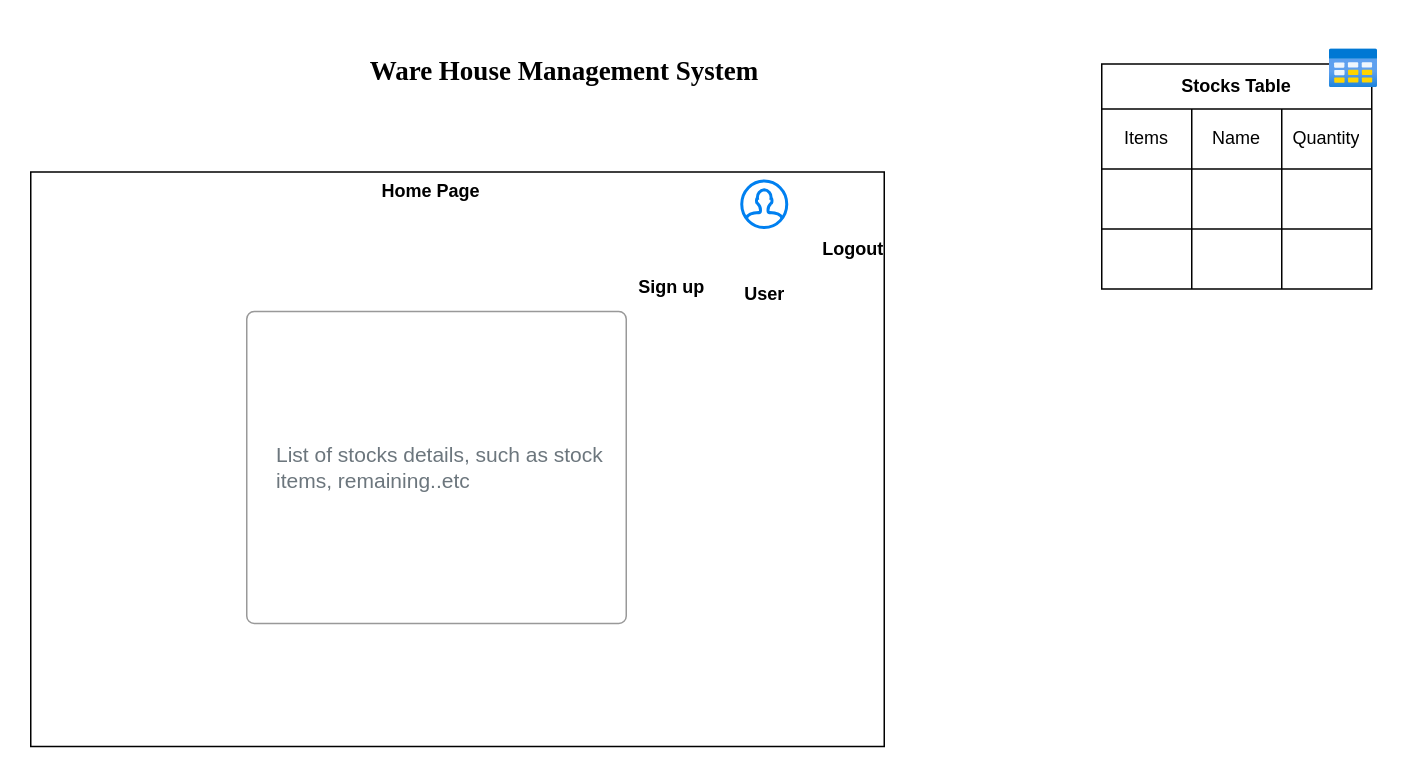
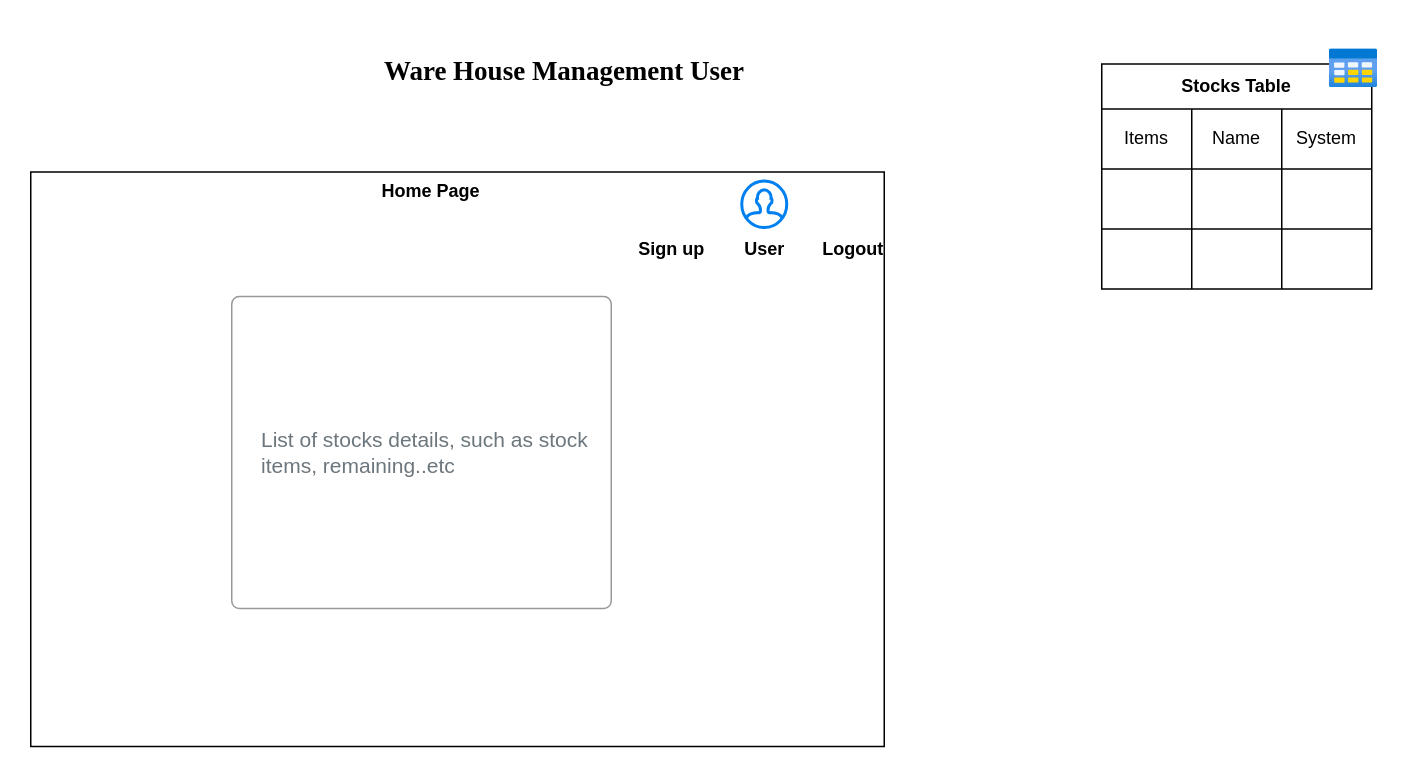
  <mxCell id="0" />
  <mxCell id="1" parent="0" />
- <mxCell id="2" value="&lt;h2&gt;&lt;font face=&quot;Times New Roman&quot; style=&quot;font-size: 18px&quot;&gt;Ware House Management System&lt;/font&gt;&lt;/h2&gt;" style="text;html=1;strokeColor=none;fillColor=none;align=center;verticalAlign=middle;whiteSpace=wrap;rounded=0;" vertex="1" parent="1"><mxGeometry x="231" y="37" width="290" height="20" as="geometry" /></mxCell>
+ <mxCell id="2" value="&lt;h2&gt;&lt;font face=&quot;Times New Roman&quot; style=&quot;font-size: 18px&quot;&gt;Ware House Management User&lt;/font&gt;&lt;/h2&gt;" style="text;html=1;strokeColor=none;fillColor=none;align=center;verticalAlign=middle;whiteSpace=wrap;rounded=0;" vertex="1" parent="1"><mxGeometry x="231" y="37" width="290" height="20" as="geometry" /></mxCell>
  <mxCell id="3" value="" style="shape=image;html=1;verticalAlign=top;verticalLabelPosition=bottom;labelBackgroundColor=#ffffff;imageAspect=0;aspect=fixed;image=https://cdn3.iconfinder.com/data/icons/shopping-and-retail-15/512/Market-128.png" vertex="1" parent="1"><mxGeometry x="514" y="20" width="50" height="50" as="geometry" /></mxCell>
  <mxCell id="4" value="Stocks Table" style="shape=table;html=1;whiteSpace=wrap;startSize=30;container=1;collapsible=0;childLayout=tableLayout;fontStyle=1;align=center;" vertex="1" parent="1"><mxGeometry x="734" y="42" width="180" height="150" as="geometry" /></mxCell>
  <mxCell id="5" value="" style="shape=partialRectangle;html=1;whiteSpace=wrap;collapsible=0;dropTarget=0;pointerEvents=0;fillColor=none;top=0;left=0;bottom=0;right=0;points=[[0,0.5],[1,0.5]];portConstraint=eastwest;" vertex="1" parent="4"><mxGeometry y="30" width="180" height="40" as="geometry" /></mxCell>
  <mxCell id="6" value="Items" style="shape=partialRectangle;html=1;whiteSpace=wrap;connectable=0;fillColor=none;top=0;left=0;bottom=0;right=0;overflow=hidden;" vertex="1" parent="5"><mxGeometry width="60" height="40" as="geometry" /></mxCell>
  <mxCell id="7" value="Name" style="shape=partialRectangle;html=1;whiteSpace=wrap;connectable=0;fillColor=none;top=0;left=0;bottom=0;right=0;overflow=hidden;" vertex="1" parent="5"><mxGeometry x="60" width="60" height="40" as="geometry" /></mxCell>
- <mxCell id="8" value="Quantity" style="shape=partialRectangle;html=1;whiteSpace=wrap;connectable=0;fillColor=none;top=0;left=0;bottom=0;right=0;overflow=hidden;" vertex="1" parent="5"><mxGeometry x="120" width="60" height="40" as="geometry" /></mxCell>
+ <mxCell id="8" value="System" style="shape=partialRectangle;html=1;whiteSpace=wrap;connectable=0;fillColor=none;top=0;left=0;bottom=0;right=0;overflow=hidden;" vertex="1" parent="5"><mxGeometry x="120" width="60" height="40" as="geometry" /></mxCell>
  <mxCell id="9" value="" style="shape=partialRectangle;html=1;whiteSpace=wrap;collapsible=0;dropTarget=0;pointerEvents=0;fillColor=none;top=0;left=0;bottom=0;right=0;points=[[0,0.5],[1,0.5]];portConstraint=eastwest;" vertex="1" parent="4"><mxGeometry y="70" width="180" height="40" as="geometry" /></mxCell>
  <mxCell id="10" value="" style="shape=partialRectangle;html=1;whiteSpace=wrap;connectable=0;fillColor=none;top=0;left=0;bottom=0;right=0;overflow=hidden;" vertex="1" parent="9"><mxGeometry width="60" height="40" as="geometry" /></mxCell>
  <mxCell id="11" value="" style="shape=partialRectangle;html=1;whiteSpace=wrap;connectable=0;fillColor=none;top=0;left=0;bottom=0;right=0;overflow=hidden;" vertex="1" parent="9"><mxGeometry x="60" width="60" height="40" as="geometry" /></mxCell>
  <mxCell id="12" value="" style="shape=partialRectangle;html=1;whiteSpace=wrap;connectable=0;fillColor=none;top=0;left=0;bottom=0;right=0;overflow=hidden;" vertex="1" parent="9"><mxGeometry x="120" width="60" height="40" as="geometry" /></mxCell>
  <mxCell id="13" value="" style="shape=partialRectangle;html=1;whiteSpace=wrap;collapsible=0;dropTarget=0;pointerEvents=0;fillColor=none;top=0;left=0;bottom=0;right=0;points=[[0,0.5],[1,0.5]];portConstraint=eastwest;" vertex="1" parent="4"><mxGeometry y="110" width="180" height="40" as="geometry" /></mxCell>
  <mxCell id="14" value="" style="shape=partialRectangle;html=1;whiteSpace=wrap;connectable=0;fillColor=none;top=0;left=0;bottom=0;right=0;overflow=hidden;" vertex="1" parent="13"><mxGeometry width="60" height="40" as="geometry" /></mxCell>
  <mxCell id="15" value="" style="shape=partialRectangle;html=1;whiteSpace=wrap;connectable=0;fillColor=none;top=0;left=0;bottom=0;right=0;overflow=hidden;" vertex="1" parent="13"><mxGeometry x="60" width="60" height="40" as="geometry" /></mxCell>
  <mxCell id="16" value="" style="shape=partialRectangle;html=1;whiteSpace=wrap;connectable=0;fillColor=none;top=0;left=0;bottom=0;right=0;overflow=hidden;" vertex="1" parent="13"><mxGeometry x="120" width="60" height="40" as="geometry" /></mxCell>
  <mxCell id="17" value="" style="aspect=fixed;html=1;points=[];align=center;image;fontSize=12;image=img/lib/azure2/general/Table.svg;" vertex="1" parent="1"><mxGeometry x="886" y="32" width="32" height="26" as="geometry" /></mxCell>
  <mxCell id="18" value="" style="verticalLabelPosition=bottom;verticalAlign=top;html=1;shape=mxgraph.basic.rect;fillColor2=none;strokeWidth=1;size=20;indent=5;" vertex="1" parent="1"><mxGeometry x="20" y="114" width="569" height="383" as="geometry" /></mxCell>
  <mxCell id="19" value="" style="shape=image;html=1;verticalAlign=top;verticalLabelPosition=bottom;labelBackgroundColor=#ffffff;imageAspect=0;aspect=fixed;image=https://cdn4.iconfinder.com/data/icons/basic-ui-2-line/32/house-home-main-menu-start-building-128.png" vertex="1" parent="1"><mxGeometry x="34" y="120" width="32" height="32" as="geometry" /></mxCell>
  <mxCell id="20" value="" style="html=1;verticalLabelPosition=bottom;align=center;labelBackgroundColor=#ffffff;verticalAlign=top;strokeWidth=2;strokeColor=#0080F0;shadow=0;dashed=0;shape=mxgraph.ios7.icons.user;" vertex="1" parent="1"><mxGeometry x="494" y="120" width="30" height="31" as="geometry" /></mxCell>
  <mxCell id="21" value="" style="shape=image;html=1;verticalAlign=top;verticalLabelPosition=bottom;labelBackgroundColor=#ffffff;imageAspect=0;aspect=fixed;image=https://cdn1.iconfinder.com/data/icons/essentials-pack/96/login_enter_sign_in_input_access-128.png" vertex="1" parent="1"><mxGeometry x="552" y="117" width="27" height="27" as="geometry" /></mxCell>
  <mxCell id="22" value="" style="shape=image;html=1;verticalAlign=top;verticalLabelPosition=bottom;labelBackgroundColor=#ffffff;imageAspect=0;aspect=fixed;image=https://cdn4.iconfinder.com/data/icons/thefreeforty/30/thefreeforty_register-128.png" vertex="1" parent="1"><mxGeometry x="429" y="117" width="37" height="37" as="geometry" /></mxCell>
  <mxCell id="23" value="&lt;b&gt;Home Page&lt;/b&gt;" style="text;html=1;strokeColor=none;fillColor=none;align=center;verticalAlign=middle;whiteSpace=wrap;rounded=0;" vertex="1" parent="1"><mxGeometry x="236" y="117" width="102" height="20" as="geometry" /></mxCell>
- <mxCell id="24" value="&lt;b&gt;Sign up&lt;/b&gt;" style="text;html=1;strokeColor=none;fillColor=none;align=center;verticalAlign=middle;whiteSpace=wrap;rounded=0;" vertex="1" parent="1"><mxGeometry x="422" y="185" width="51" height="12" as="geometry" /></mxCell>
- <mxCell id="25" value="&lt;b&gt;User&lt;/b&gt;" style="text;html=1;strokeColor=none;fillColor=none;align=center;verticalAlign=middle;whiteSpace=wrap;rounded=0;" vertex="1" parent="1"><mxGeometry x="483.5" y="190" width="51" height="12" as="geometry" /></mxCell>
+ <mxCell id="24" value="&lt;b&gt;Sign up&lt;/b&gt;" style="text;html=1;strokeColor=none;fillColor=none;align=center;verticalAlign=middle;whiteSpace=wrap;rounded=0;" vertex="1" parent="1"><mxGeometry x="422" y="160" width="51" height="12" as="geometry" /></mxCell>
+ <mxCell id="25" value="&lt;b&gt;User&lt;/b&gt;" style="text;html=1;strokeColor=none;fillColor=none;align=center;verticalAlign=middle;whiteSpace=wrap;rounded=0;" vertex="1" parent="1"><mxGeometry x="483.5" y="160" width="51" height="12" as="geometry" /></mxCell>
  <mxCell id="26" value="&lt;b&gt;Logout&lt;/b&gt;" style="text;html=1;strokeColor=none;fillColor=none;align=center;verticalAlign=middle;whiteSpace=wrap;rounded=0;" vertex="1" parent="1"><mxGeometry x="543" y="160" width="51" height="12" as="geometry" /></mxCell>
- <mxCell id="27" value="List of stocks details, such as stock items, remaining..etc" style="html=1;shadow=0;dashed=0;shape=mxgraph.bootstrap.rrect;rSize=5;strokeColor=#999999;strokeWidth=1;fillColor=#FFFFFF;fontColor=#6C767D;whiteSpace=wrap;align=left;verticalAlign=middle;spacingLeft=10;fontSize=14;spacing=10;" vertex="1" parent="1"><mxGeometry x="164" y="207" width="253" height="208" as="geometry" /></mxCell>
+ <mxCell id="27" value="List of stocks details, such as stock items, remaining..etc" style="html=1;shadow=0;dashed=0;shape=mxgraph.bootstrap.rrect;rSize=5;strokeColor=#999999;strokeWidth=1;fillColor=#FFFFFF;fontColor=#6C767D;whiteSpace=wrap;align=left;verticalAlign=middle;spacingLeft=10;fontSize=14;spacing=10;" vertex="1" parent="1"><mxGeometry x="154" y="197" width="253" height="208" as="geometry" /></mxCell>
